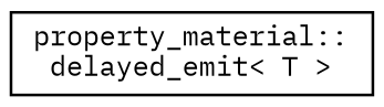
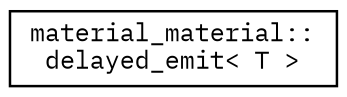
  digraph {
    rankdir=TB
    fontname="IBM Plex Mono"
-   n1 [color=black fillcolor=white fontname="IBM Plex Mono" fontsize=10 height=0.2 label="property_material::\ldelayed_emit\< T \>" shape=record style=filled width=0.4]
+   n1 [color=black fillcolor=white fontname="IBM Plex Mono" fontsize=10 height=0.2 label="material_material::\ldelayed_emit\< T \>" shape=record style=filled width=0.4]
  }
